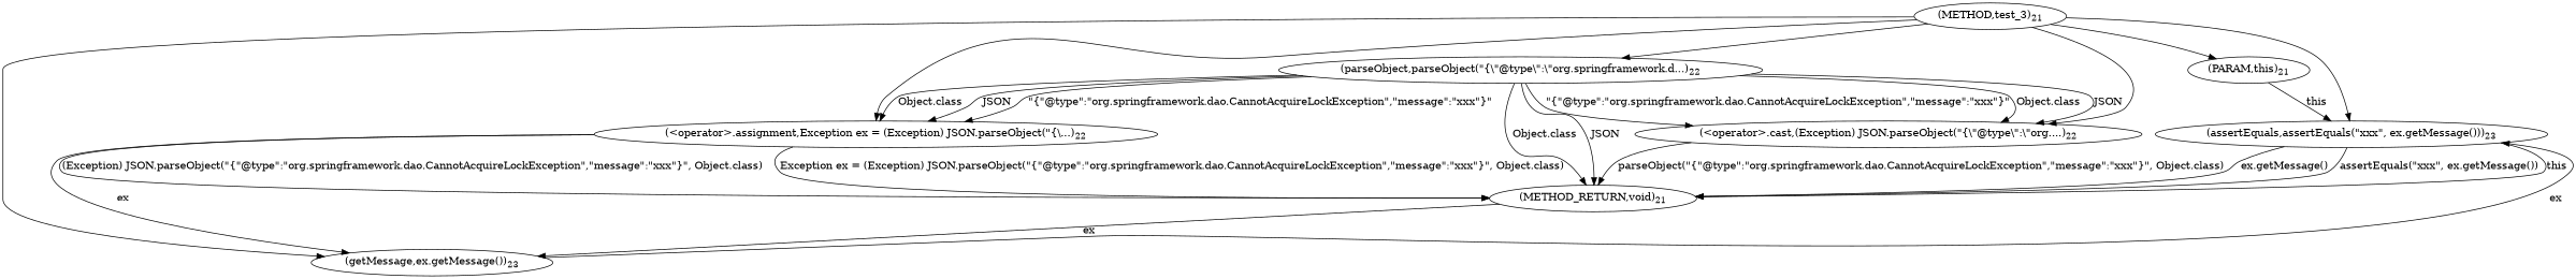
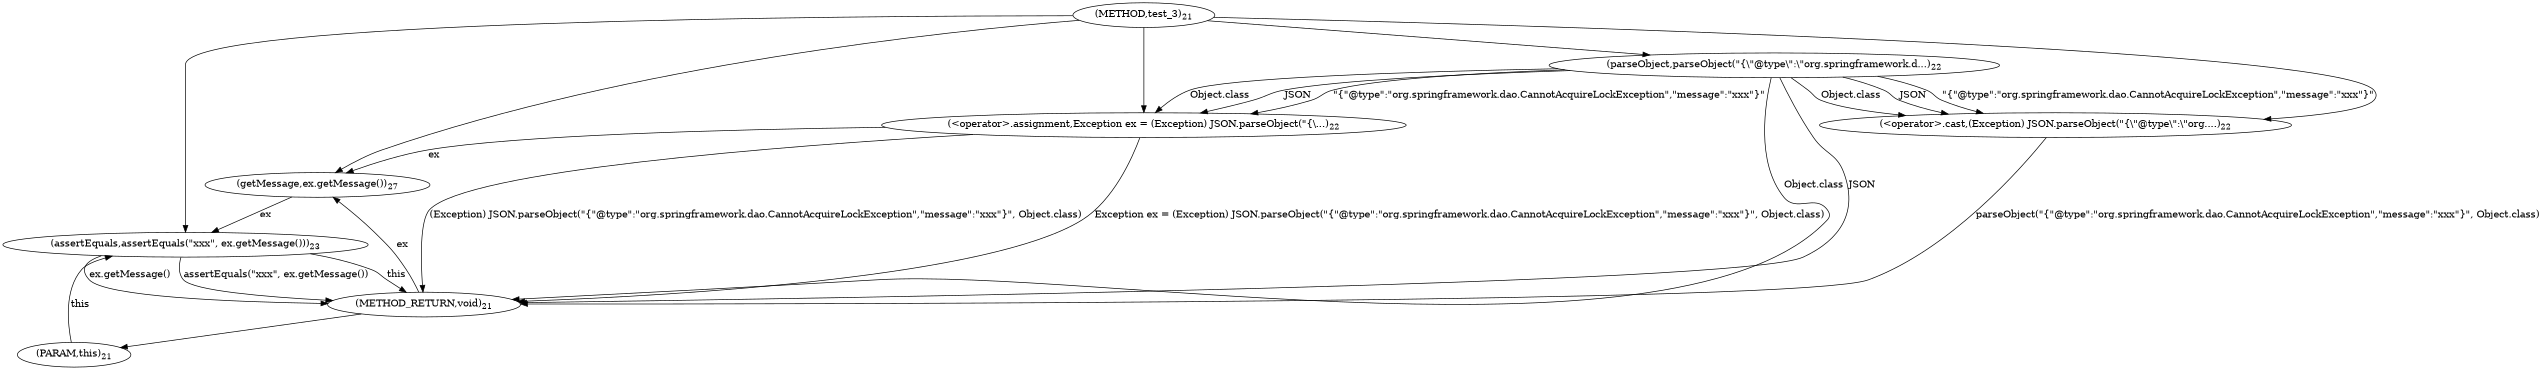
  digraph {
    n1 [label=<(METHOD,test_3)<SUB>21</SUB>>]
    n2 [label=<(PARAM,this)<SUB>21</SUB>>]
    n3 [label=<(&lt;operator&gt;.assignment,Exception ex = (Exception) JSON.parseObject(&quot;{\...)<SUB>22</SUB>>]
    n4 [label=<(assertEquals,assertEquals(&quot;xxx&quot;, ex.getMessage()))<SUB>23</SUB>>]
    n5 [label=<(&lt;operator&gt;.cast,(Exception) JSON.parseObject(&quot;{\&quot;@type\&quot;:\&quot;org....)<SUB>22</SUB>>]
-   n6 [label=<(getMessage,ex.getMessage())<SUB>23</SUB>>]
+   n6 [label=<(getMessage,ex.getMessage())<SUB>27</SUB>>]
    n7 [label=<(parseObject,parseObject(&quot;{\&quot;@type\&quot;:\&quot;org.springframework.d...)<SUB>22</SUB>>]
    n8 [label=<(METHOD_RETURN,void)<SUB>21</SUB>>]
-   n1 -> n2
+   n8 -> n2
    n1 -> n3
    n1 -> n4
    n1 -> n5
    n1 -> n6
    n1 -> n7
    n2 -> n4 [label=this]
    n3 -> n6 [label=ex]
    n3 -> n8 [label="(Exception) JSON.parseObject(&quot;{\&quot;@type\&quot;:\&quot;org.springframework.dao.CannotAcquireLockException\&quot;,\&quot;message\&quot;:\&quot;xxx\&quot;}&quot;, Object.class)"]
    n3 -> n8 [label="Exception ex = (Exception) JSON.parseObject(&quot;{\&quot;@type\&quot;:\&quot;org.springframework.dao.CannotAcquireLockException\&quot;,\&quot;message\&quot;:\&quot;xxx\&quot;}&quot;, Object.class)"]
    n4 -> n8 [label=this]
    n4 -> n8 [label="ex.getMessage()"]
    n4 -> n8 [label="assertEquals(&quot;xxx&quot;, ex.getMessage())"]
    n5 -> n8 [label="parseObject(&quot;{\&quot;@type\&quot;:\&quot;org.springframework.dao.CannotAcquireLockException\&quot;,\&quot;message\&quot;:\&quot;xxx\&quot;}&quot;, Object.class)"]
    n6 -> n4 [label=ex]
    n7 -> n3 [label=JSON]
    n7 -> n3 [label="&quot;{\&quot;@type\&quot;:\&quot;org.springframework.dao.CannotAcquireLockException\&quot;,\&quot;message\&quot;:\&quot;xxx\&quot;}&quot;"]
    n7 -> n3 [label="Object.class"]
    n7 -> n5 [label=JSON]
    n7 -> n5 [label="&quot;{\&quot;@type\&quot;:\&quot;org.springframework.dao.CannotAcquireLockException\&quot;,\&quot;message\&quot;:\&quot;xxx\&quot;}&quot;"]
    n7 -> n5 [label="Object.class"]
    n7 -> n8 [label="Object.class"]
    n7 -> n8 [label=JSON]
    n8 -> n6 [label=ex]
  }
